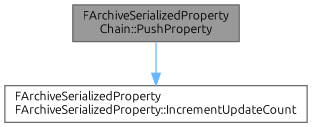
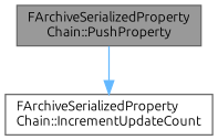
  digraph {
    rankdir=TB
    fontname=Ubuntu
    node [fontname=Ubuntu fontsize=10 shape=box style=filled]
    n1 [color=gray40 fillcolor=grey60 fontcolor=black height=0.2 label="FArchiveSerializedProperty\lChain::PushProperty" width=0.4]
-   n2 [color=grey40 fillcolor=white height=0.2 label="FArchiveSerializedProperty\lFArchiveSerializedProperty::IncrementUpdateCount" width=0.4]
+   n2 [color=grey40 fillcolor=white height=0.2 label="FArchiveSerializedProperty\lChain::IncrementUpdateCount" width=0.4]
    n1 -> n2 [color=steelblue1 fontname=Ubuntu fontsize=10 labelfontname=Helvetica labelfontsize=10 style=solid]
  }
